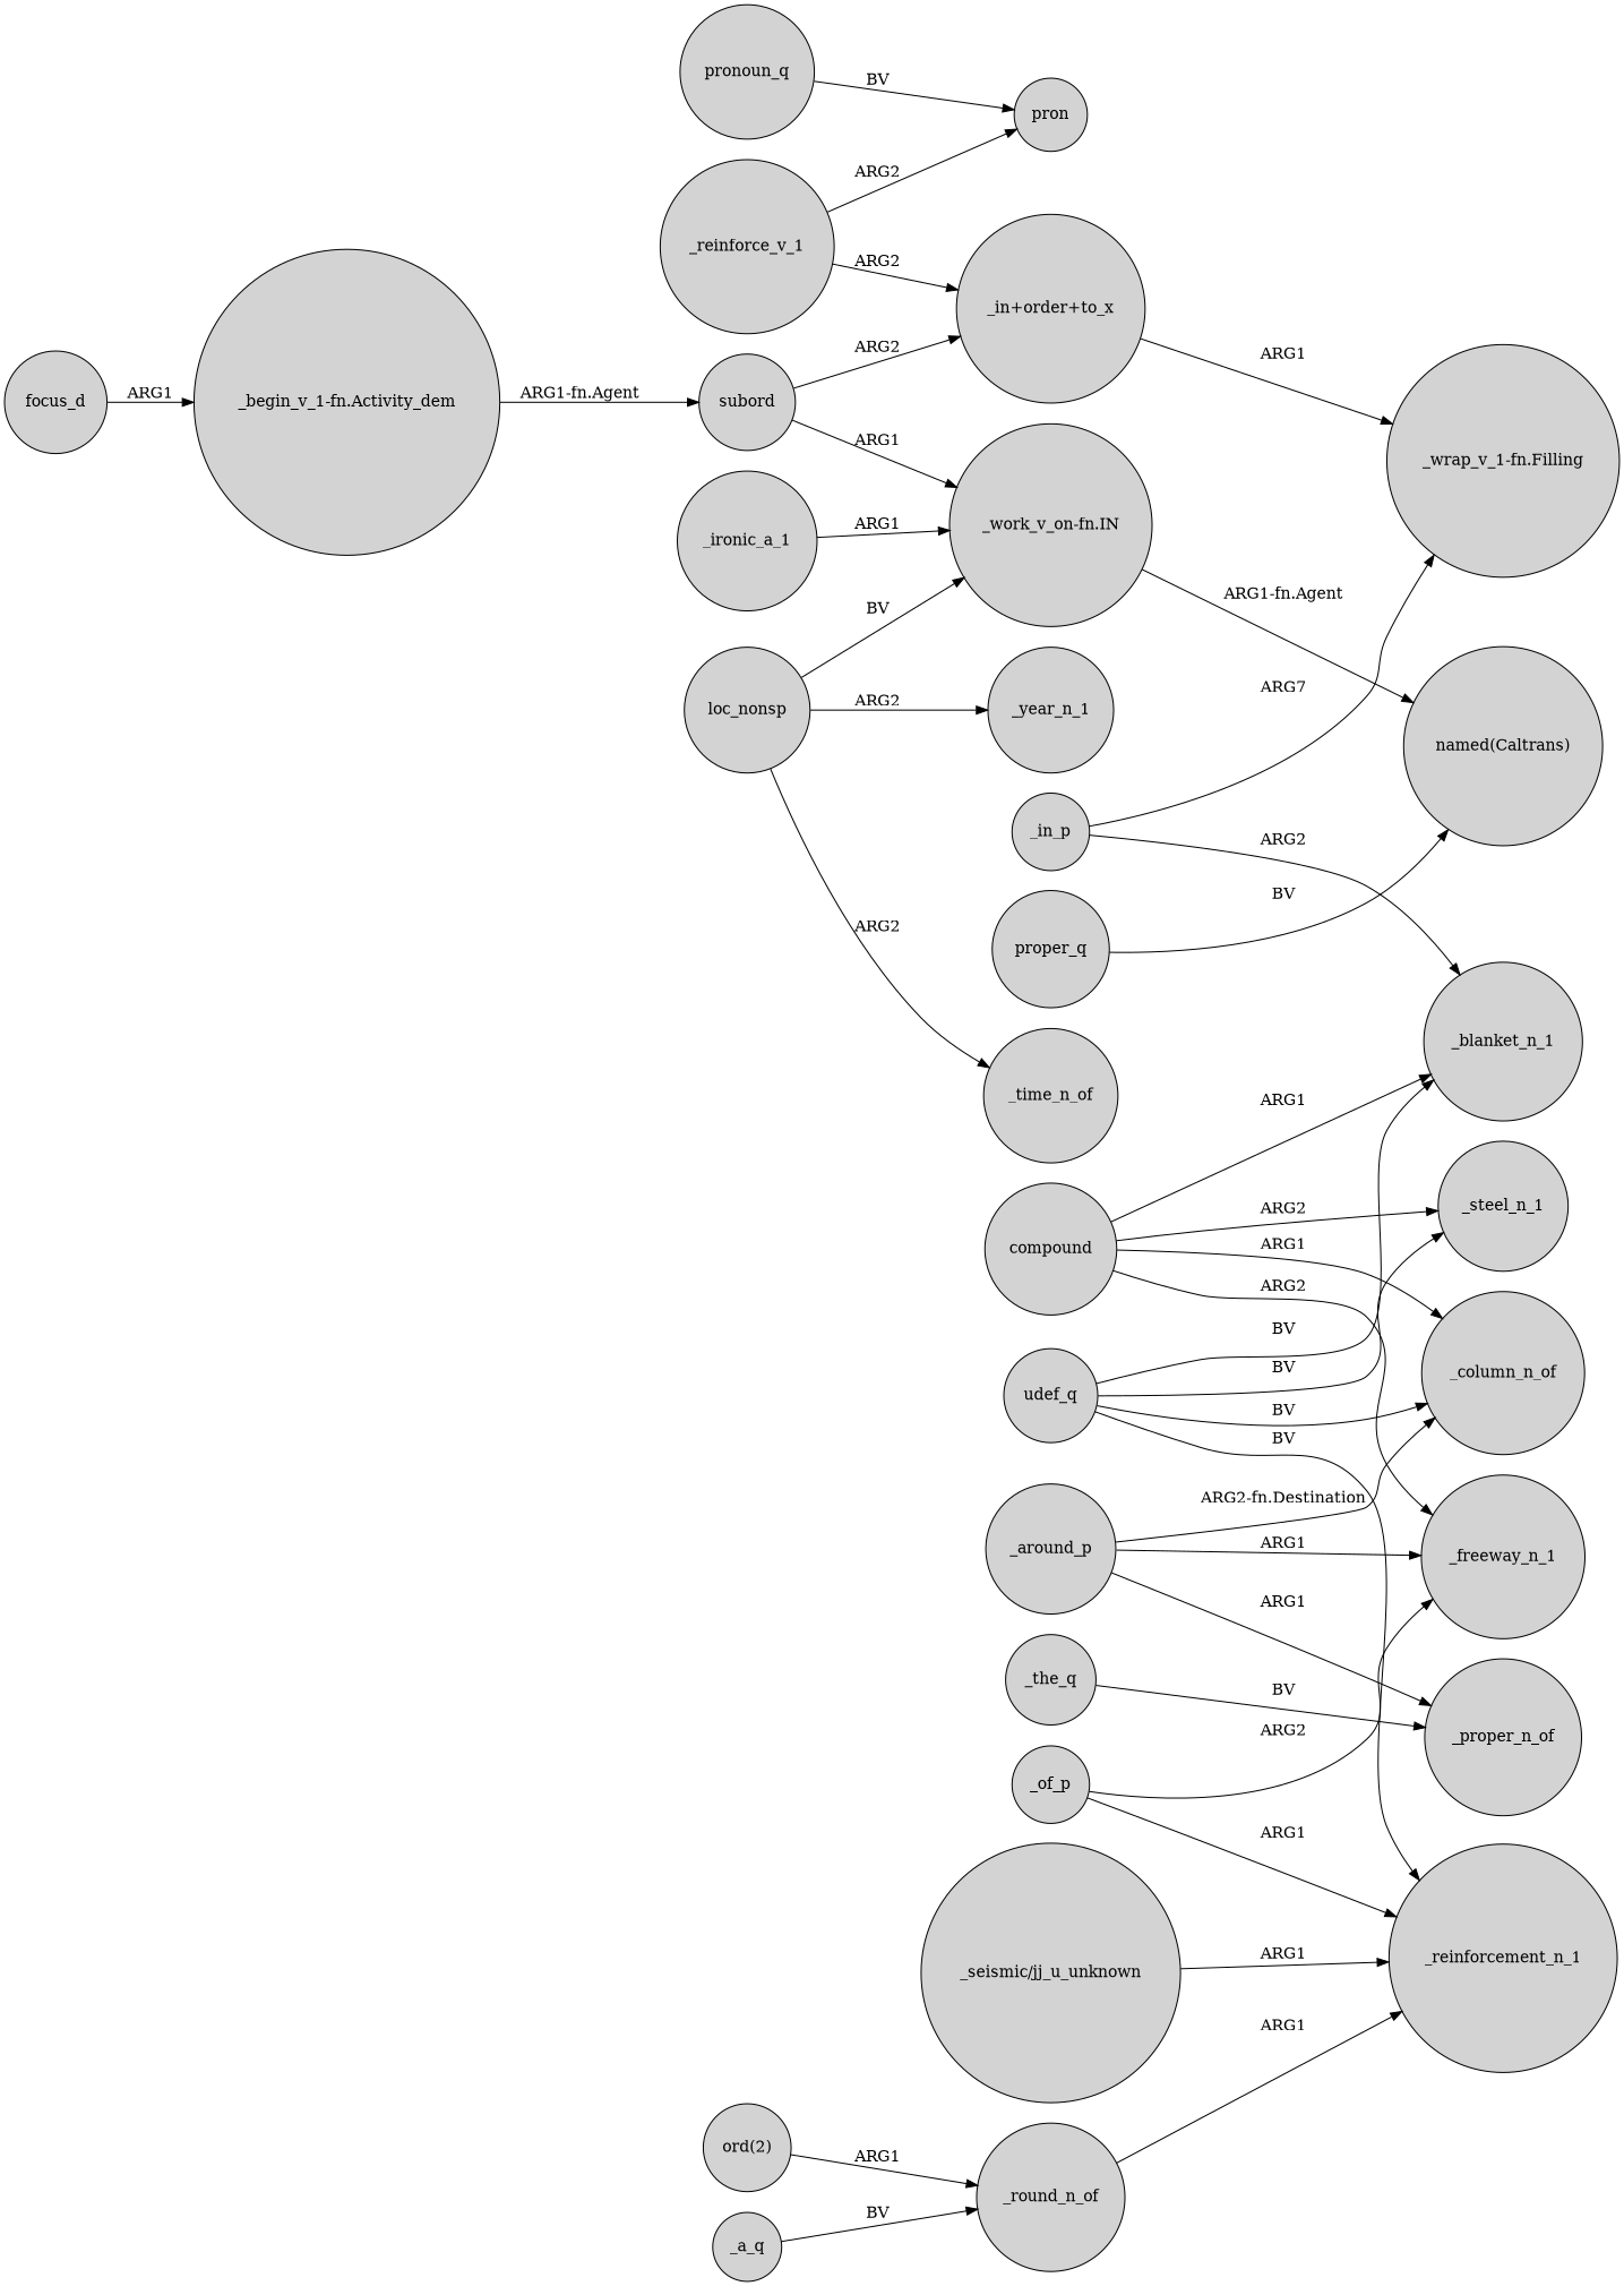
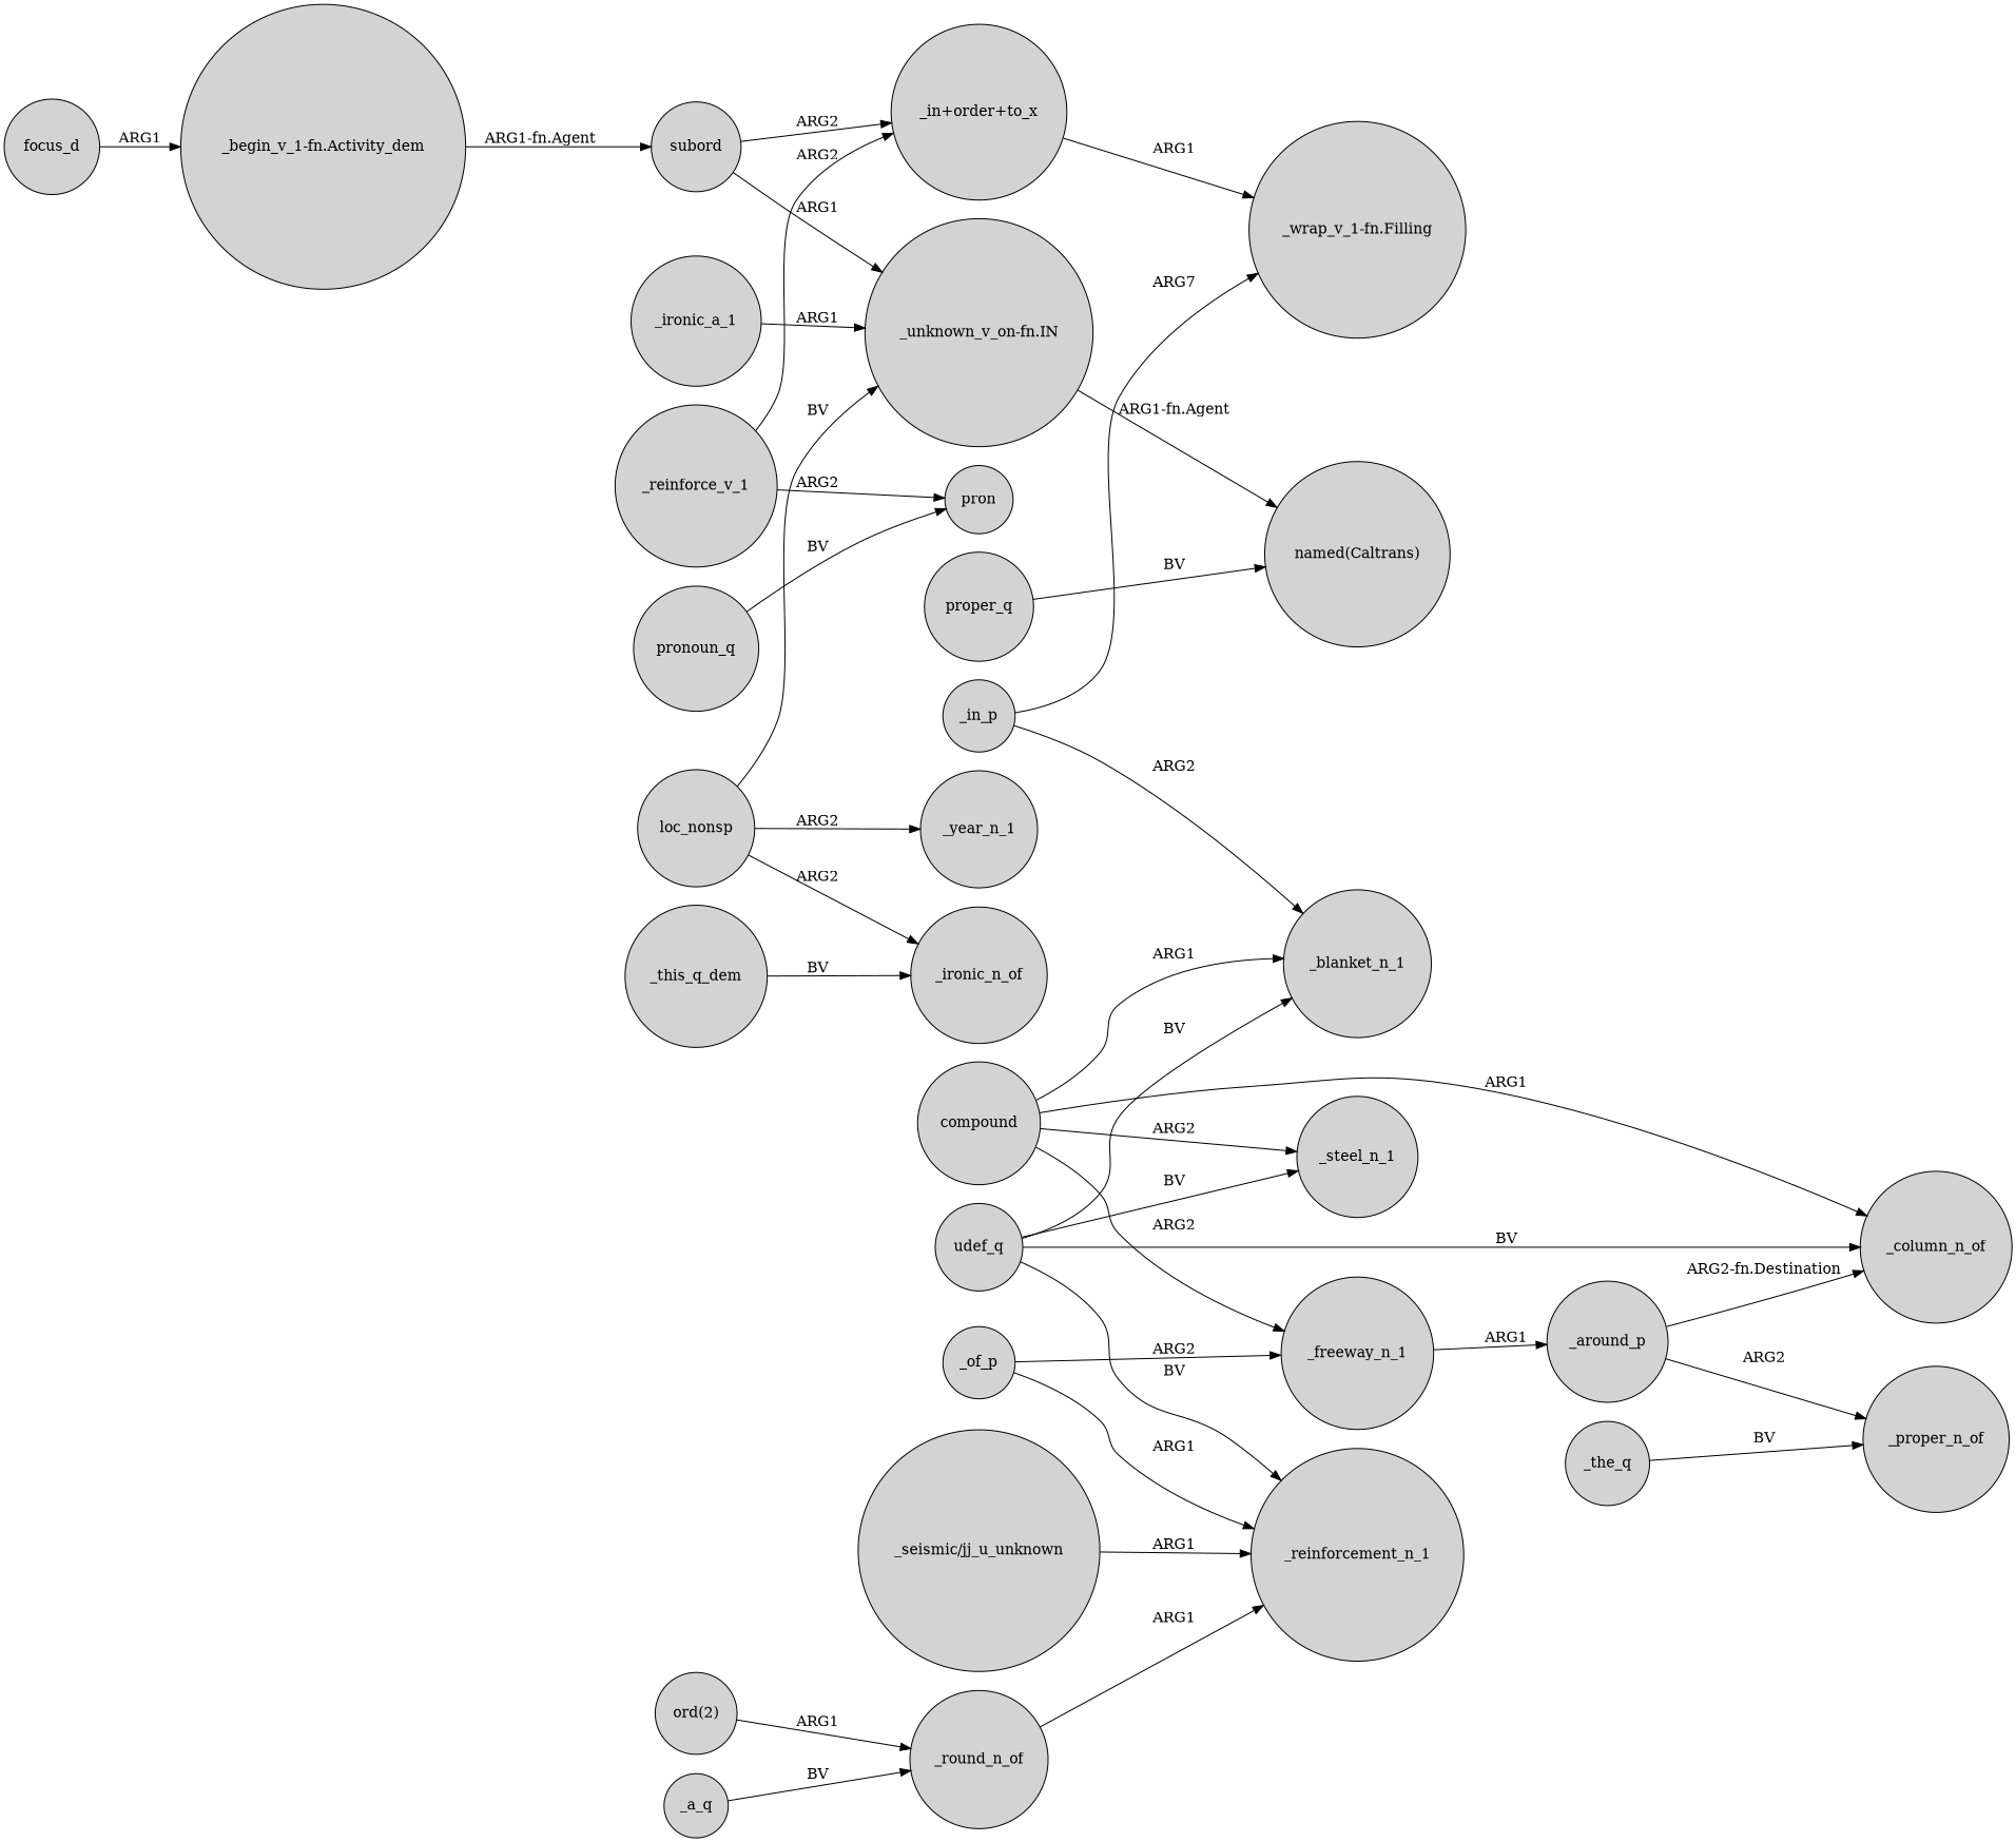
  digraph {
    rankdir=LR
    node [shape=circle style=filled]
    _in_p
    "_wrap_v_1-fn.Filling"
    _blanket_n_1
    compound
    _column_n_of
    _freeway_n_1
    _steel_n_1
    "_in+order+to_x"
    _reinforce_v_1
    pron
    proper_q
    "named(Caltrans)"
    _around_p
    n14 [label=_proper_n_of]
-   _time_n_of
+   _this_q_dem
+   _time_n_of [label=_ironic_n_of]
    loc_nonsp
    _year_n_1
-   "_work_v_on-fn.IN"
+   "_work_v_on-fn.IN" [label="_unknown_v_on-fn.IN"]
    _round_n_of
    _reinforcement_n_1
    "ord(2)"
    udef_q
    n24 [label="_begin_v_1-fn.Activity_dem"]
    focus_d
    subord
    _the_q
    pronoun_q
    _ironic_a_1
    _a_q
    _of_p
    "_seismic/jj_u_unknown"
    _in_p -> "_wrap_v_1-fn.Filling" [label=ARG7]
    _in_p -> _blanket_n_1 [label=ARG2]
    compound -> _blanket_n_1 [label=ARG1]
    compound -> _column_n_of [label=ARG1]
    compound -> _freeway_n_1 [label=ARG2]
    compound -> _steel_n_1 [label=ARG2]
    "_in+order+to_x" -> "_wrap_v_1-fn.Filling" [label=ARG1]
    _reinforce_v_1 -> "_in+order+to_x" [label=ARG2]
    _reinforce_v_1 -> pron [label=ARG2]
    proper_q -> "named(Caltrans)" [label=BV]
    _around_p -> _column_n_of [label="ARG2-fn.Destination"]
-   _around_p -> _freeway_n_1 [label=ARG1]
-   _around_p -> n14 [label=ARG1]
+   _freeway_n_1 -> _around_p [label=ARG1]
+   _around_p -> n14 [label=ARG2]
+   _this_q_dem -> _time_n_of [label=BV]
    loc_nonsp -> _time_n_of [label=ARG2]
    loc_nonsp -> _year_n_1 [label=ARG2]
    loc_nonsp -> "_work_v_on-fn.IN" [label=BV]
    "_work_v_on-fn.IN" -> "named(Caltrans)" [label="ARG1-fn.Agent"]
    _round_n_of -> _reinforcement_n_1 [label=ARG1]
    "ord(2)" -> _round_n_of [label=ARG1]
    udef_q -> _blanket_n_1 [label=BV]
    udef_q -> _column_n_of [label=BV]
    udef_q -> _steel_n_1 [label=BV]
    udef_q -> _reinforcement_n_1 [label=BV]
    n24 -> subord [label="ARG1-fn.Agent"]
    focus_d -> n24 [label=ARG1]
    subord -> "_in+order+to_x" [label=ARG2]
    subord -> "_work_v_on-fn.IN" [label=ARG1]
    _the_q -> n14 [label=BV]
    pronoun_q -> pron [label=BV]
    _ironic_a_1 -> "_work_v_on-fn.IN" [label=ARG1]
    _a_q -> _round_n_of [label=BV]
    _of_p -> _freeway_n_1 [label=ARG2]
    _of_p -> _reinforcement_n_1 [label=ARG1]
    "_seismic/jj_u_unknown" -> _reinforcement_n_1 [label=ARG1]
  }
